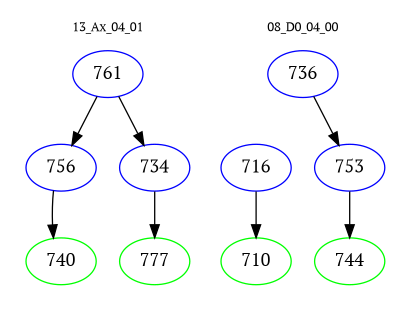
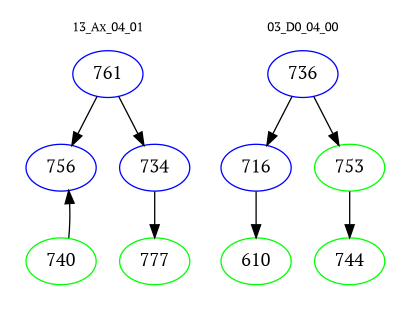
  digraph {
    fontname="PT Serif"
    node [color=blue fontname="PT Serif"]
    edge [color=black fontname="PT Serif"]
    n1 [label=761]
    n2 [label=756]
    n3 [label=734]
    n4 [color=green label=740]
    n5 [color=green label=777]
    n6 [label=736]
    n7 [label=716]
-   n8 [label=753]
-   n9 [color=green label=710]
+   n8 [color=green label=753]
+   n9 [color=green label=610]
    n10 [color=green label=744]
    subgraph cluster_1 {
      color=white
      fontsize=10
      label="13_Ax_04_01"
      n1
      n2
      n3
      n4
      n5
    }
    subgraph cluster_2 {
      color=white
      fontsize=10
-     label="08_D0_04_00"
+     label="03_D0_04_00"
      n6
      n7
      n8
      n9
      n10
    }
    n1 -> n2
    n1 -> n3
-   n2 -> n4
+   n4 -> n2
    n3 -> n5
+   n6 -> n7
    n6 -> n8
    n7 -> n9
    n8 -> n10
  }
